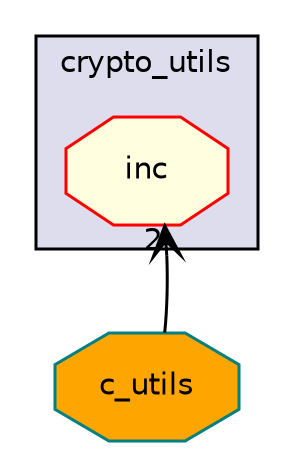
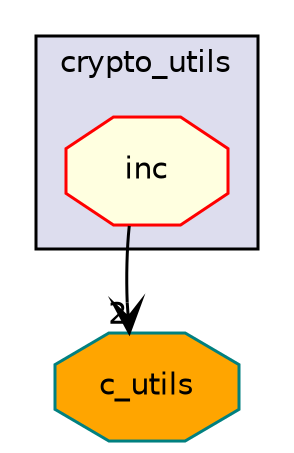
  digraph {
    compound=true
    node [fontname=Helvetica fontsize=10 shape=octagon style=filled]
    n1 [fillcolor=lightyellow label=inc pencolor=black color=red]
    n2 [color=teal fillcolor=orange label=c_utils]
    subgraph cluster_1 {
      bgcolor="#ddddee"
      fontname=Helvetica
      fontsize=10
      label=crypto_utils
      pencolor=black
      n1
    }
-   n2 -> n1 [headlabel=2 labeldistance=1.5 labelfontname=Helvetica labelfontsize=10 style=solid arrowhead=vee]
+   n1 -> n2 [headlabel=2 labeldistance=1.5 labelfontname=Helvetica labelfontsize=10 style=solid arrowhead=vee]
  }
